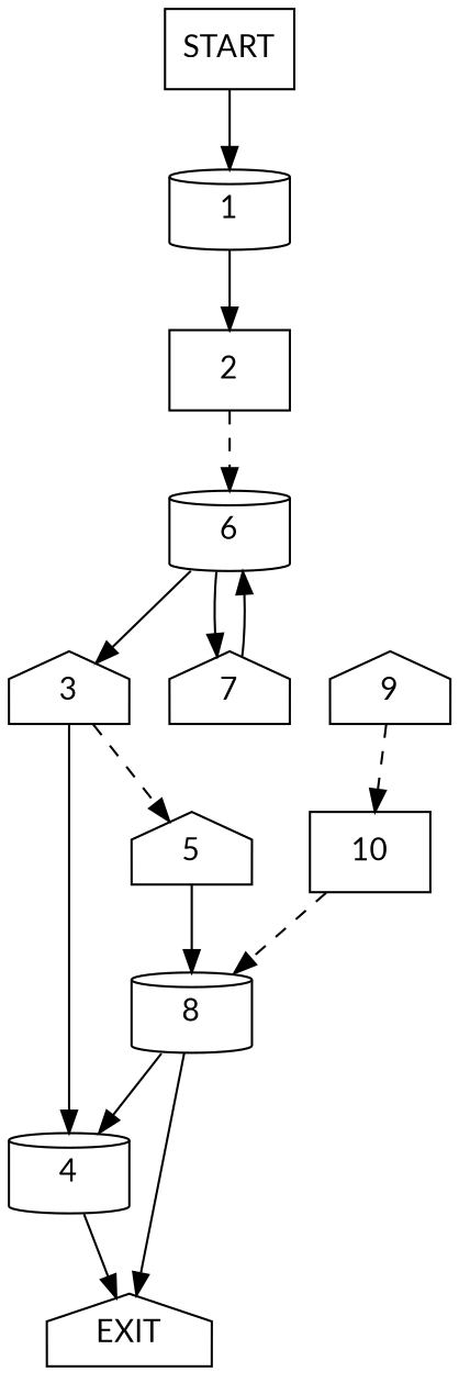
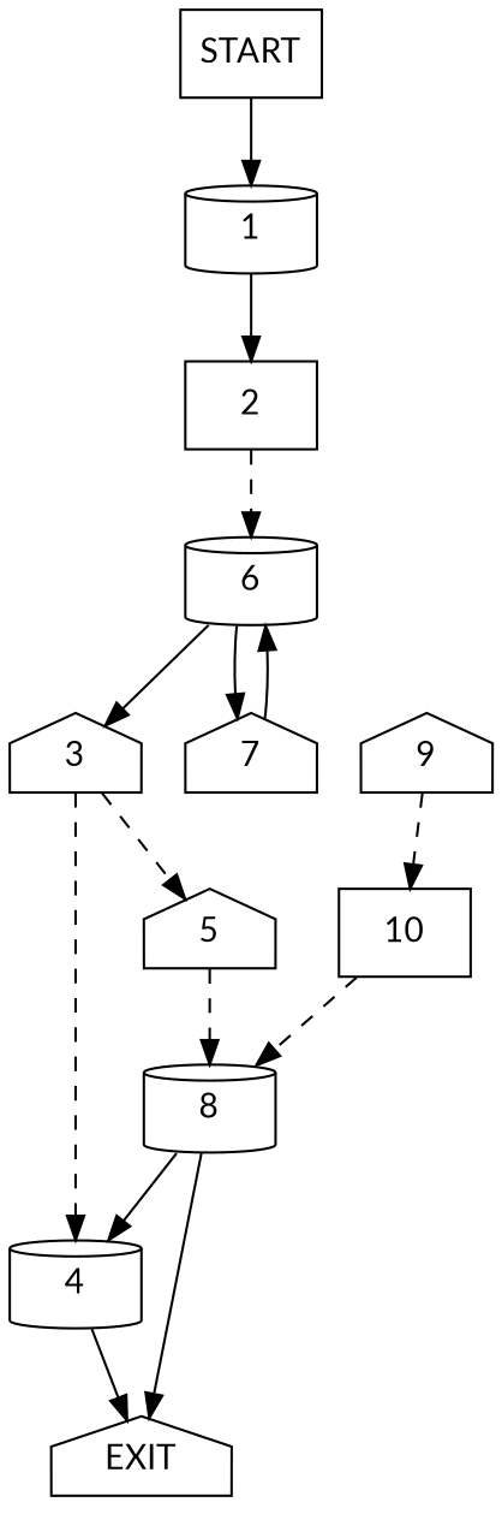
  digraph {
    fontname=Lato
    node [fontname=Lato shape=house]
    edge [fontname=Lato style=solid]
    n1 [label=START shape=box]
    1 [shape=cylinder]
    2 [shape=box]
    n4 [label=EXIT]
    6 [shape=cylinder]
    3
    4 [shape=cylinder]
    5
    7
    8 [shape=cylinder]
    9
    10 [shape=box]
    n1 -> 1
    1 -> 2
    2 -> 6 [style=dashed]
    6 -> 3
    6 -> 7
-   3 -> 4
+   3 -> 4 [style=dashed]
    3 -> 5 [style=dashed]
    4 -> n4
-   5 -> 8
+   5 -> 8 [style=dashed]
    7 -> 6
    8 -> n4
    8 -> 4
    9 -> 10 [style=dashed]
    10 -> 8 [style=dashed]
  }
